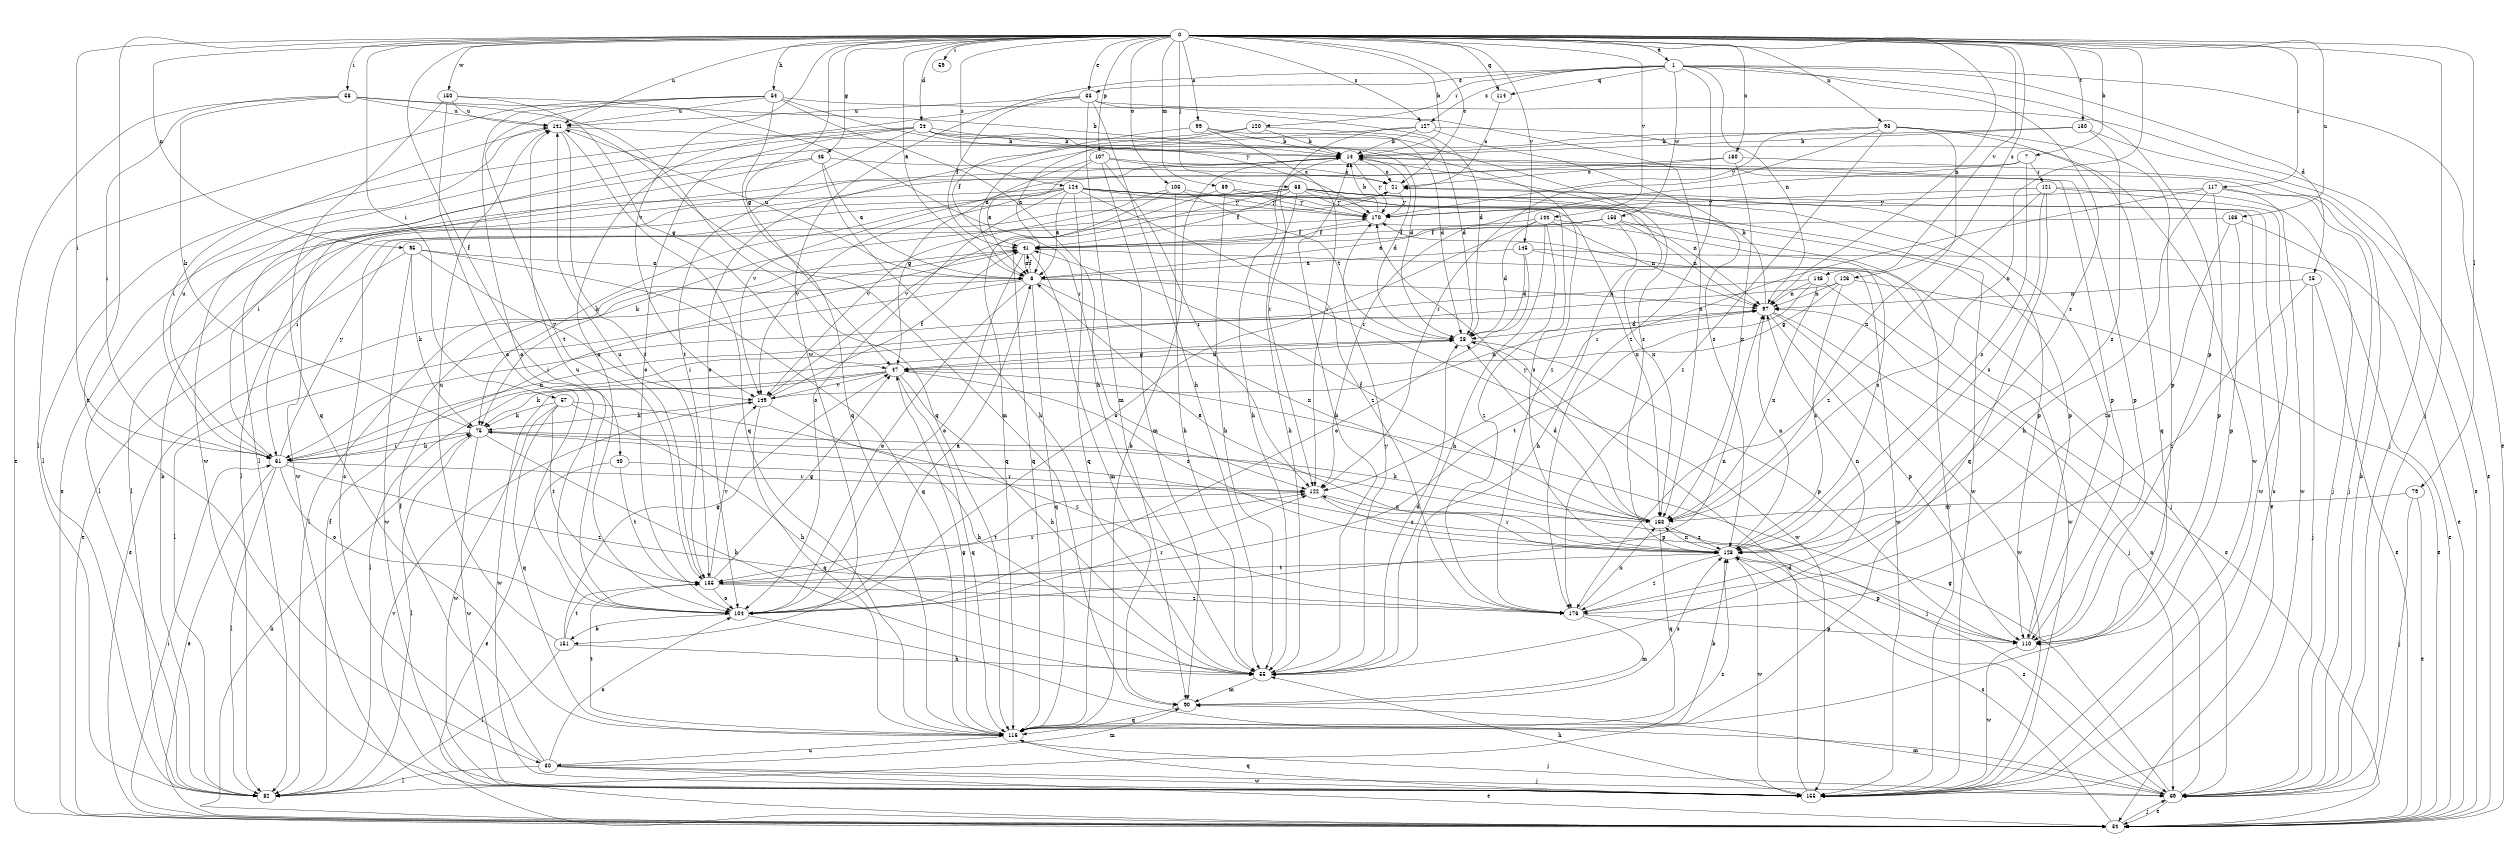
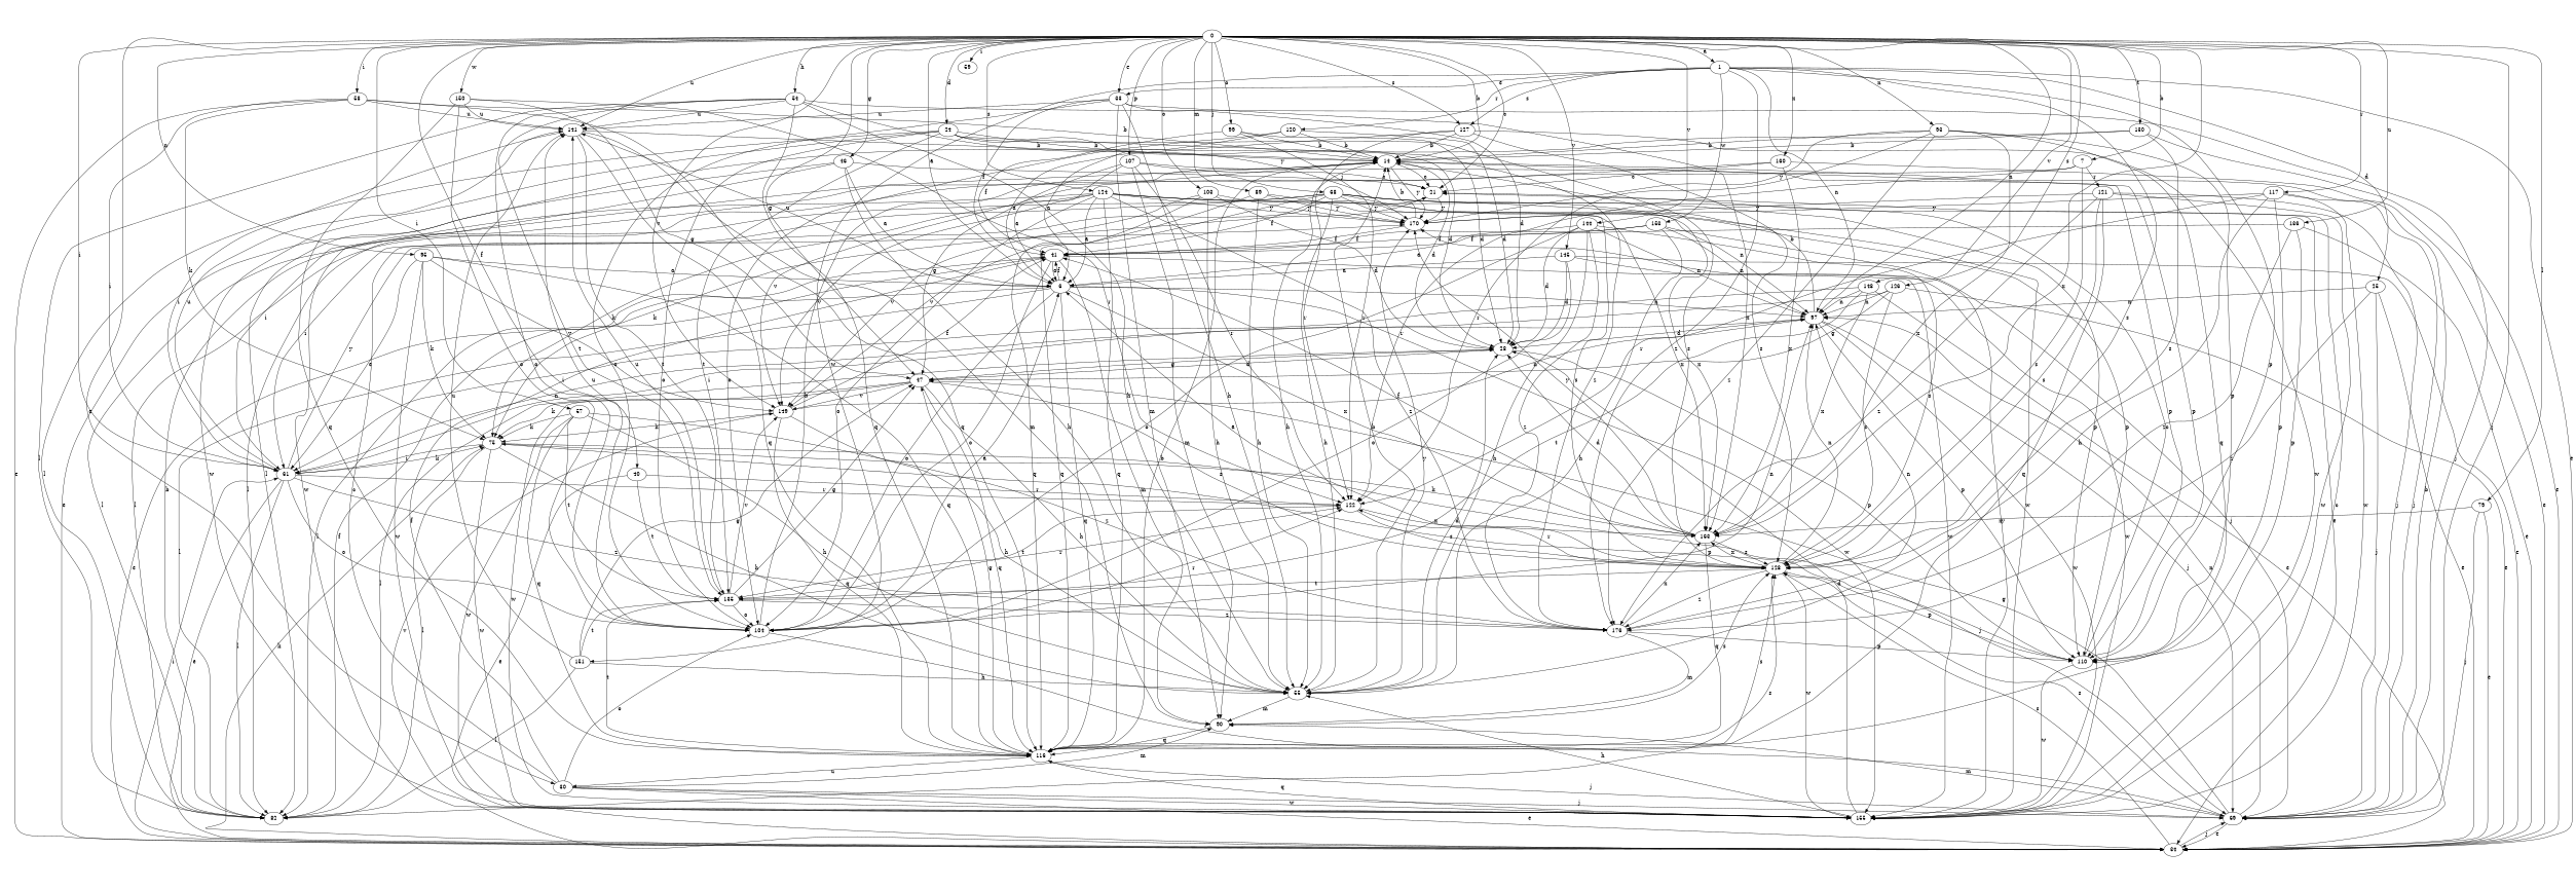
  strict digraph {
    0
    1
    6
    7
    14
    21
    24
    30
    33
    40
    46
    47
    54
    57
    58
    59
    61
    68
    69
    79
    89
    93
    95
    97
    99
    103
    107
-   114
    117
    124
    126
    127
    130
    136
    141
    144
    145
    148
    149
    150
    160
    163
    25
    34
    110
    120
    128
    151
    153
    176
    41
    82
    104
    116
    155
    121
    122
    28
    55
    170
    75
    135
    90
    0 -> 1 [label=a]
    0 -> 6 [label=a]
    0 -> 7 [label=b]
    0 -> 14 [label=b]
    0 -> 21 [label=c]
    0 -> 24 [label=d]
    0 -> 30 [label=e]
    0 -> 33 [label=e]
    0 -> 40 [label=f]
    0 -> 46 [label=g]
    0 -> 47 [label=g]
    0 -> 54 [label=h]
    0 -> 57 [label=i]
    0 -> 58 [label=i]
    0 -> 59 [label=i]
    0 -> 61 [label=i]
    0 -> 68 [label=j]
    0 -> 69 [label=j]
    0 -> 79 [label=l]
    0 -> 89 [label=m]
    0 -> 93 [label=n]
    0 -> 95 [label=n]
    0 -> 97 [label=n]
    0 -> 99 [label=o]
    0 -> 103 [label=o]
    0 -> 107 [label=p]
-   0 -> 114 [label=q]
    0 -> 117 [label=r]
    0 -> 124 [label=s]
    0 -> 126 [label=s]
    0 -> 127 [label=s]
    0 -> 130 [label=t]
    0 -> 136 [label=u]
    0 -> 141 [label=u]
    0 -> 144 [label=v]
    0 -> 145 [label=v]
    0 -> 148 [label=v]
    0 -> 149 [label=v]
    0 -> 150 [label=w]
    0 -> 160 [label=x]
    0 -> 163 [label=x]
    1 -> 33 [label=e]
    1 -> 97 [label=n]
-   1 -> 114 [label=q]
    1 -> 127 [label=s]
    1 -> 25 [label=d]
    1 -> 34 [label=e]
    1 -> 110 [label=p]
    1 -> 120 [label=r]
    1 -> 128 [label=s]
    1 -> 151 [label=w]
    1 -> 153 [label=w]
    1 -> 176 [label=z]
    6 -> 97 [label=n]
    6 -> 141 [label=u]
    6 -> 163 [label=x]
    6 -> 34 [label=e]
    6 -> 41 [label=f]
    6 -> 82 [label=l]
    6 -> 104 [label=o]
    6 -> 116 [label=q]
    6 -> 155 [label=w]
    7 -> 128 [label=s]
    7 -> 82 [label=l]
    7 -> 121 [label=r]
    7 -> 122 [label=r]
    14 -> 21 [label=c]
    14 -> 61 [label=i]
    14 -> 110 [label=p]
    14 -> 28 [label=d]
    14 -> 55 [label=h]
    14 -> 170 [label=y]
    21 -> 170 [label=y]
    21 -> 75 [label=k]
    24 -> 14 [label=b]
    24 -> 128 [label=s]
    24 -> 176 [label=z]
    24 -> 82 [label=l]
    24 -> 104 [label=o]
    24 -> 155 [label=w]
    24 -> 28 [label=d]
    24 -> 135 [label=t]
    30 -> 21 [label=c]
    30 -> 69 [label=j]
    30 -> 34 [label=e]
    30 -> 41 [label=f]
-   30 -> 82 [label=l]
    30 -> 104 [label=o]
    30 -> 155 [label=w]
    30 -> 90 [label=m]
    33 -> 141 [label=u]
    33 -> 163 [label=x]
    33 -> 41 [label=f]
    33 -> 104 [label=o]
    33 -> 28 [label=d]
    33 -> 55 [label=h]
    33 -> 90 [label=m]
    40 -> 34 [label=e]
    40 -> 122 [label=r]
    40 -> 135 [label=t]
    46 -> 6 [label=a]
-   46 -> 21 [label=c]
+   46 -> 21 [label=j]
    46 -> 34 [label=e]
    46 -> 155 [label=w]
    46 -> 55 [label=h]
    47 -> 149 [label=v]
    47 -> 128 [label=s]
    47 -> 116 [label=q]
    47 -> 155 [label=w]
    47 -> 28 [label=d]
    47 -> 55 [label=h]
    47 -> 75 [label=k]
    54 -> 69 [label=j]
    54 -> 141 [label=u]
    54 -> 82 [label=l]
    54 -> 104 [label=o]
    54 -> 116 [label=q]
    54 -> 55 [label=h]
    54 -> 170 [label=y]
    54 -> 135 [label=t]
    57 -> 176 [label=z]
    57 -> 116 [label=q]
    57 -> 155 [label=w]
    57 -> 55 [label=h]
    57 -> 75 [label=k]
    57 -> 135 [label=t]
    58 -> 14 [label=b]
    58 -> 61 [label=i]
    58 -> 141 [label=u]
    58 -> 34 [label=e]
    58 -> 116 [label=q]
    58 -> 75 [label=k]
    61 -> 97 [label=n]
    61 -> 141 [label=u]
    61 -> 34 [label=e]
    61 -> 176 [label=z]
    61 -> 82 [label=l]
    61 -> 104 [label=o]
    61 -> 122 [label=r]
    61 -> 170 [label=y]
    61 -> 75 [label=k]
    68 -> 61 [label=i]
    68 -> 163 [label=x]
    68 -> 110 [label=p]
    68 -> 128 [label=s]
    68 -> 41 [label=f]
    68 -> 82 [label=l]
    68 -> 116 [label=q]
    68 -> 155 [label=w]
    68 -> 55 [label=h]
    68 -> 170 [label=y]
    69 -> 14 [label=b]
    69 -> 47 [label=g]
    69 -> 97 [label=n]
    69 -> 34 [label=e]
    69 -> 128 [label=s]
    69 -> 90 [label=m]
    79 -> 69 [label=j]
    79 -> 163 [label=x]
    79 -> 34 [label=e]
    89 -> 149 [label=v]
    89 -> 163 [label=x]
    89 -> 55 [label=h]
    89 -> 170 [label=y]
    93 -> 14 [label=b]
    93 -> 163 [label=x]
    93 -> 110 [label=p]
    93 -> 176 [label=z]
    93 -> 116 [label=q]
    93 -> 122 [label=r]
    93 -> 170 [label=y]
    95 -> 6 [label=a]
    95 -> 149 [label=v]
-   95 -> 34 [label=e]
+   95 -> 61 [label=e]
    95 -> 116 [label=q]
    95 -> 155 [label=w]
    95 -> 75 [label=k]
    97 -> 14 [label=b]
    97 -> 69 [label=j]
    97 -> 110 [label=p]
    97 -> 155 [label=w]
    97 -> 28 [label=d]
    99 -> 14 [label=b]
    99 -> 41 [label=f]
    99 -> 122 [label=r]
    99 -> 28 [label=d]
    103 -> 149 [label=v]
    103 -> 116 [label=q]
-   103 -> 28 [label=t]
+   103 -> 28 [label=d]
    103 -> 55 [label=h]
    103 -> 170 [label=y]
    107 -> 6 [label=a]
    107 -> 21 [label=c]
    107 -> 47 [label=g]
    107 -> 110 [label=p]
    107 -> 122 [label=r]
    107 -> 90 [label=m]
-   114 -> 21 [label=c]
    117 -> 69 [label=j]
    117 -> 110 [label=p]
    117 -> 155 [label=w]
    117 -> 122 [label=r]
    117 -> 55 [label=h]
    117 -> 170 [label=y]
    124 -> 6 [label=a]
    124 -> 97 [label=n]
    124 -> 149 [label=v]
    124 -> 34 [label=e]
    124 -> 110 [label=p]
    124 -> 176 [label=z]
    124 -> 82 [label=l]
    124 -> 104 [label=o]
    124 -> 116 [label=q]
    124 -> 170 [label=y]
    124 -> 75 [label=k]
    126 -> 47 [label=g]
    126 -> 61 [label=i]
    126 -> 97 [label=n]
    126 -> 34 [label=e]
    126 -> 128 [label=s]
    127 -> 6 [label=a]
    127 -> 14 [label=b]
    127 -> 128 [label=s]
    127 -> 155 [label=w]
    127 -> 122 [label=r]
    130 -> 14 [label=b]
    130 -> 34 [label=e]
    130 -> 128 [label=s]
    130 -> 82 [label=l]
    136 -> 34 [label=e]
    136 -> 110 [label=p]
    136 -> 176 [label=z]
    136 -> 41 [label=f]
    141 -> 14 [label=b]
    141 -> 61 [label=i]
    141 -> 116 [label=q]
    141 -> 135 [label=t]
    141 -> 90 [label=m]
    144 -> 97 [label=n]
    144 -> 128 [label=s]
    144 -> 176 [label=z]
    144 -> 41 [label=f]
    144 -> 104 [label=o]
    144 -> 28 [label=d]
    144 -> 55 [label=h]
    145 -> 6 [label=a]
    145 -> 34 [label=e]
    145 -> 104 [label=o]
    145 -> 155 [label=w]
    145 -> 28 [label=d]
    148 -> 61 [label=i]
    148 -> 97 [label=n]
    148 -> 163 [label=x]
    148 -> 34 [label=e]
    148 -> 135 [label=t]
    149 -> 97 [label=n]
    149 -> 41 [label=f]
    149 -> 116 [label=q]
    149 -> 55 [label=h]
    149 -> 75 [label=k]
    150 -> 47 [label=g]
    150 -> 141 [label=u]
    150 -> 104 [label=o]
    150 -> 116 [label=q]
    150 -> 122 [label=r]
    160 -> 21 [label=c]
    160 -> 149 [label=v]
    160 -> 163 [label=x]
    160 -> 34 [label=e]
    163 -> 128 [label=s]
    163 -> 41 [label=f]
    163 -> 116 [label=q]
    163 -> 28 [label=d]
    163 -> 170 [label=y]
    163 -> 75 [label=k]
    25 -> 69 [label=j]
    25 -> 97 [label=n]
    25 -> 34 [label=e]
    25 -> 176 [label=z]
    34 -> 61 [label=i]
    34 -> 69 [label=j]
    34 -> 149 [label=v]
    34 -> 128 [label=s]
    34 -> 75 [label=k]
    110 -> 21 [label=c]
    110 -> 155 [label=w]
    120 -> 6 [label=a]
    120 -> 14 [label=b]
    120 -> 104 [label=o]
    120 -> 28 [label=d]
    128 -> 6 [label=a]
    128 -> 97 [label=n]
    128 -> 163 [label=x]
    128 -> 110 [label=p]
    128 -> 176 [label=z]
    128 -> 155 [label=w]
    128 -> 122 [label=r]
    128 -> 135 [label=t]
    151 -> 47 [label=g]
    151 -> 141 [label=u]
    151 -> 82 [label=l]
    151 -> 55 [label=h]
    151 -> 135 [label=t]
    153 -> 6 [label=a]
    153 -> 69 [label=j]
    153 -> 97 [label=n]
    153 -> 41 [label=f]
    153 -> 55 [label=h]
    176 -> 97 [label=n]
    176 -> 163 [label=x]
    176 -> 110 [label=p]
    176 -> 90 [label=m]
    41 -> 6 [label=a]
    41 -> 82 [label=l]
    41 -> 104 [label=o]
    41 -> 155 [label=w]
    41 -> 90 [label=m]
    82 -> 14 [label=b]
    82 -> 128 [label=s]
    82 -> 41 [label=f]
    104 -> 6 [label=a]
-   104 -> 151 [label=b]
+   104 -> 14 [label=b]
    104 -> 69 [label=j]
    104 -> 97 [label=n]
    104 -> 141 [label=u]
    104 -> 122 [label=r]
    116 -> 14 [label=b]
    116 -> 30 [label=u]
    116 -> 47 [label=g]
    116 -> 69 [label=j]
-   116 -> 128 [label=b]
+   116 -> 128 [label=s]
    116 -> 135 [label=t]
    155 -> 21 [label=c]
    155 -> 116 [label=q]
    155 -> 28 [label=d]
    155 -> 55 [label=h]
    155 -> 170 [label=y]
    121 -> 69 [label=j]
    121 -> 128 [label=s]
    121 -> 176 [label=z]
    121 -> 116 [label=q]
    121 -> 155 [label=w]
    121 -> 170 [label=y]
    122 -> 163 [label=x]
    122 -> 128 [label=s]
    122 -> 135 [label=t]
    28 -> 47 [label=g]
    28 -> 110 [label=p]
    28 -> 82 [label=l]
    55 -> 14 [label=b]
    55 -> 28 [label=d]
    55 -> 170 [label=y]
    55 -> 90 [label=m]
    170 -> 14 [label=b]
    170 -> 41 [label=f]
    75 -> 61 [label=i]
    75 -> 69 [label=j]
    75 -> 110 [label=p]
    75 -> 82 [label=l]
    75 -> 155 [label=w]
    75 -> 55 [label=h]
    135 -> 47 [label=g]
    135 -> 141 [label=u]
    135 -> 149 [label=v]
    135 -> 176 [label=z]
    135 -> 104 [label=o]
    135 -> 122 [label=r]
    90 -> 128 [label=s]
    90 -> 116 [label=q]
  }
